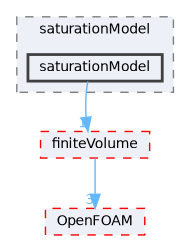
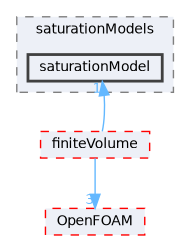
  digraph {
    compound=true
    node [color=red fillcolor="#edf0f7" fontname=Helvetica fontsize=10 shape=box style="filled,dashed"]
    edge [color=steelblue1 fontcolor=steelblue1 fontname=Helvetica fontsize=10 labeldistance=1.5 labelfontname=Helvetica labelfontsize=10]
    n1 [color=grey25 height=0.2 label=saturationModel style="filled,bold" width=0.4]
    n2 [height=0.2 label=finiteVolume width=0.4]
    n3 [height=0.2 label=OpenFOAM width=0.4]
    subgraph cluster_1 {
      bgcolor="#edf0f7"
      fontname=Helvetica
      fontsize=10
-     label=saturationModel
+     label=saturationModels
      pencolor=grey50
      style="filled,dashed"
      n1
    }
-   n1 -> n2 [headlabel=1]
+   n2 -> n1 [headlabel=1]
    n2 -> n3 [headlabel=3]
  }
